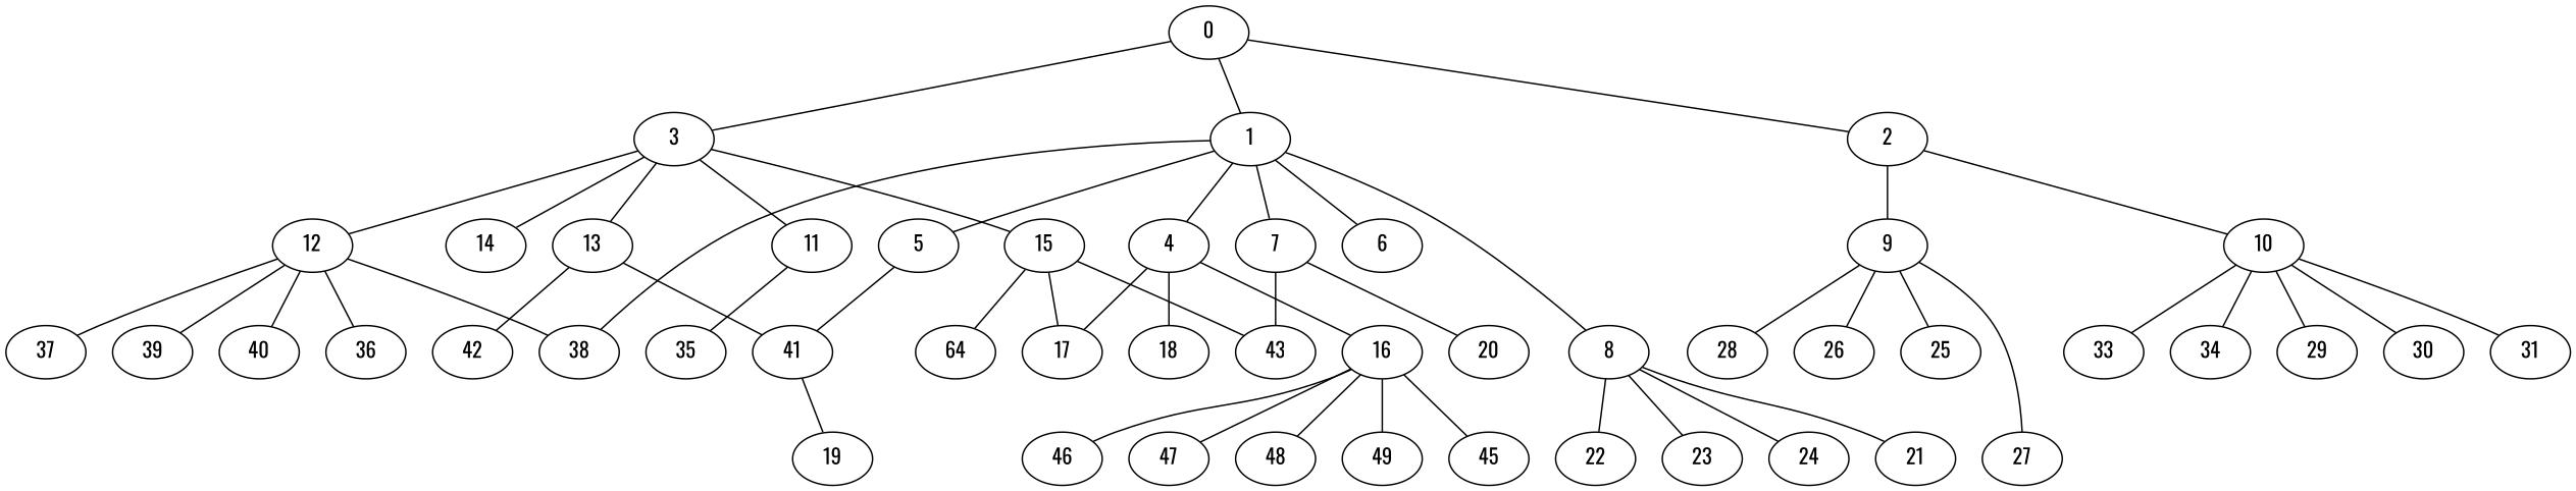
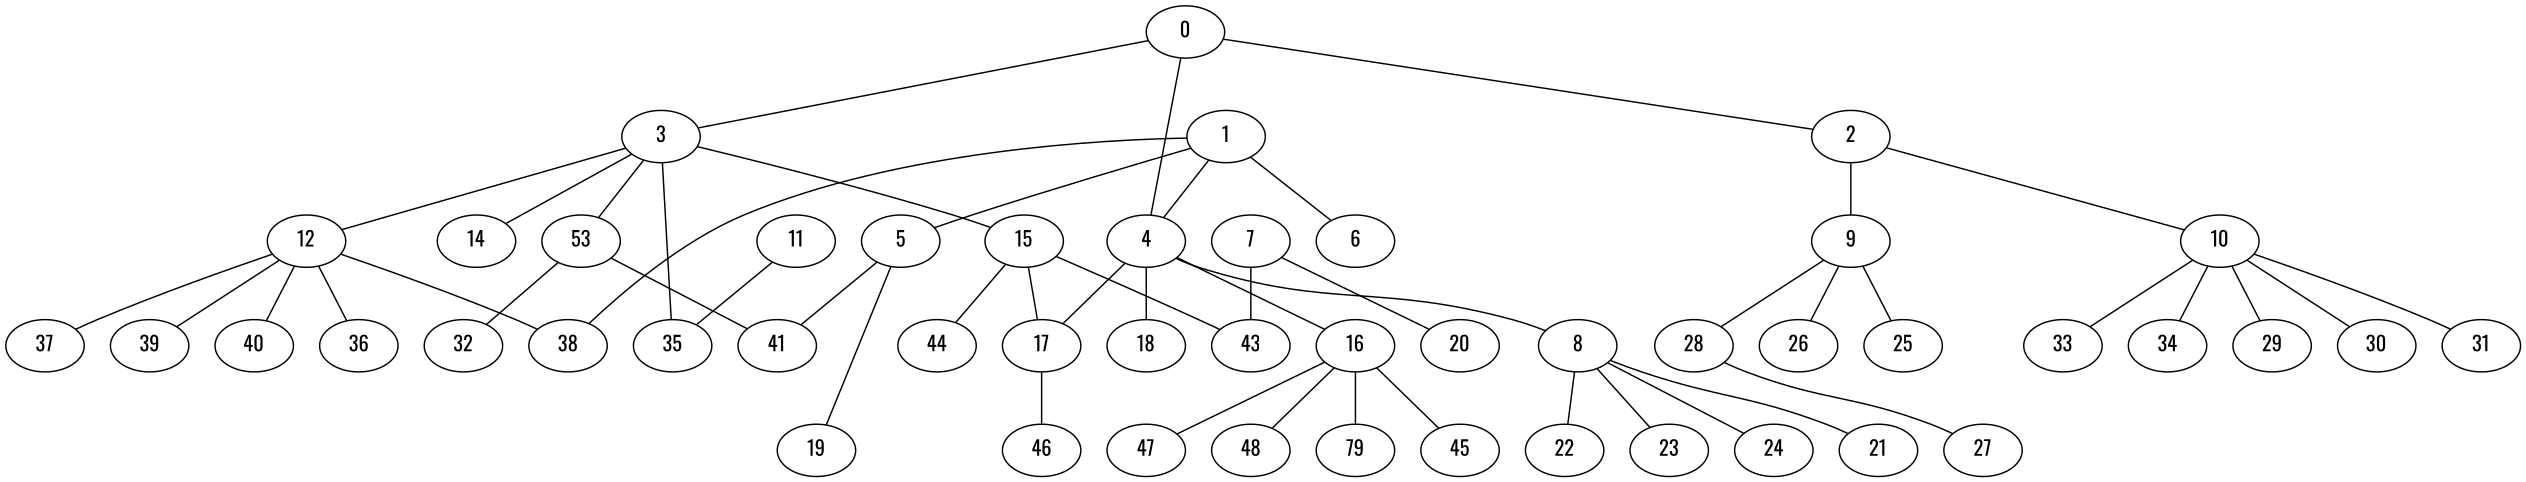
  graph {
    fontname=Oswald
    node [fontname=Oswald]
    edge [fontname=Oswald]
    0
    1
    2
    3
    38
    4
    5
    6
    7
    8
    9
    10
    11
    12
-   13
+   13 [label=53]
    14
    15
    16
    18
    17
    19
    41
    20
    43
    24
    21
    22
    23
    25
    27
    28
    26
    33
    34
    29
    30
    31
    35
    36
    37
    39
    40
-   42
-   44 [label=64]
+   42 [label=32]
+   44
    45
    46
    47
    48
-   49
-   0 -- 1
+   49 [label=79]
+   0 -- 4
    0 -- 2
    0 -- 3
    1 -- 38
    1 -- 4
    1 -- 5
    1 -- 6
-   1 -- 7
-   1 -- 8
+   4 -- 8
    2 -- 9
    2 -- 10
-   3 -- 11
+   3 -- 35
    3 -- 12
    3 -- 13
    3 -- 14
    3 -- 15
    4 -- 16
    4 -- 18
    4 -- 17
-   41 -- 19
+   5 -- 19
    5 -- 41
    7 -- 20
    7 -- 43
    8 -- 24
    8 -- 21
    8 -- 22
    8 -- 23
    9 -- 25
-   9 -- 27
+   28 -- 27
    9 -- 28
    9 -- 26
    10 -- 33
    10 -- 34
    10 -- 29
    10 -- 30
    10 -- 31
    11 -- 35
    12 -- 38
    12 -- 36
    12 -- 37
    12 -- 39
    12 -- 40
    13 -- 41
    13 -- 42
    15 -- 17
    15 -- 43
    15 -- 44
    16 -- 45
-   16 -- 46
+   17 -- 46
    16 -- 47
    16 -- 48
    16 -- 49
  }
